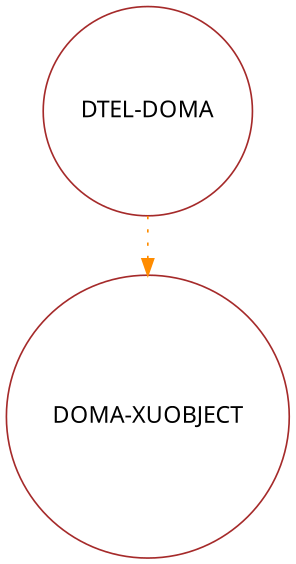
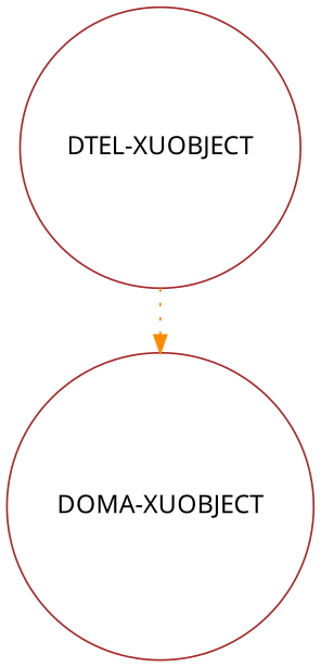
  digraph {
    fontname="Noto Sans"
    node [color=brown shape=circle fontname="Noto Sans"]
-   "DTEL-XUOBJECT" [label="DTEL-DOMA"]
+   "DTEL-XUOBJECT"
    "DOMA-XUOBJECT"
    "DTEL-XUOBJECT" -> "DOMA-XUOBJECT" [color=darkorange style=dotted fontname="Noto Sans"]
  }
